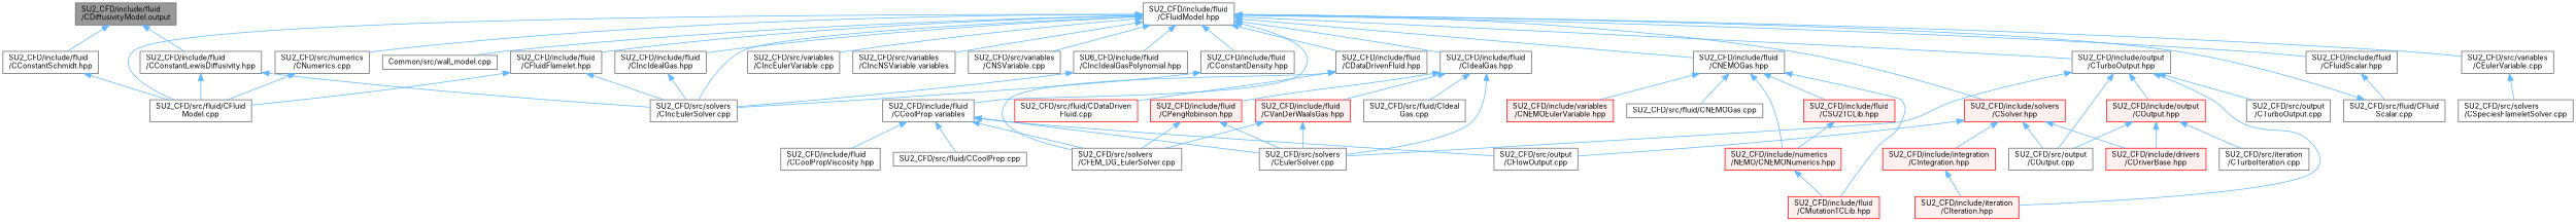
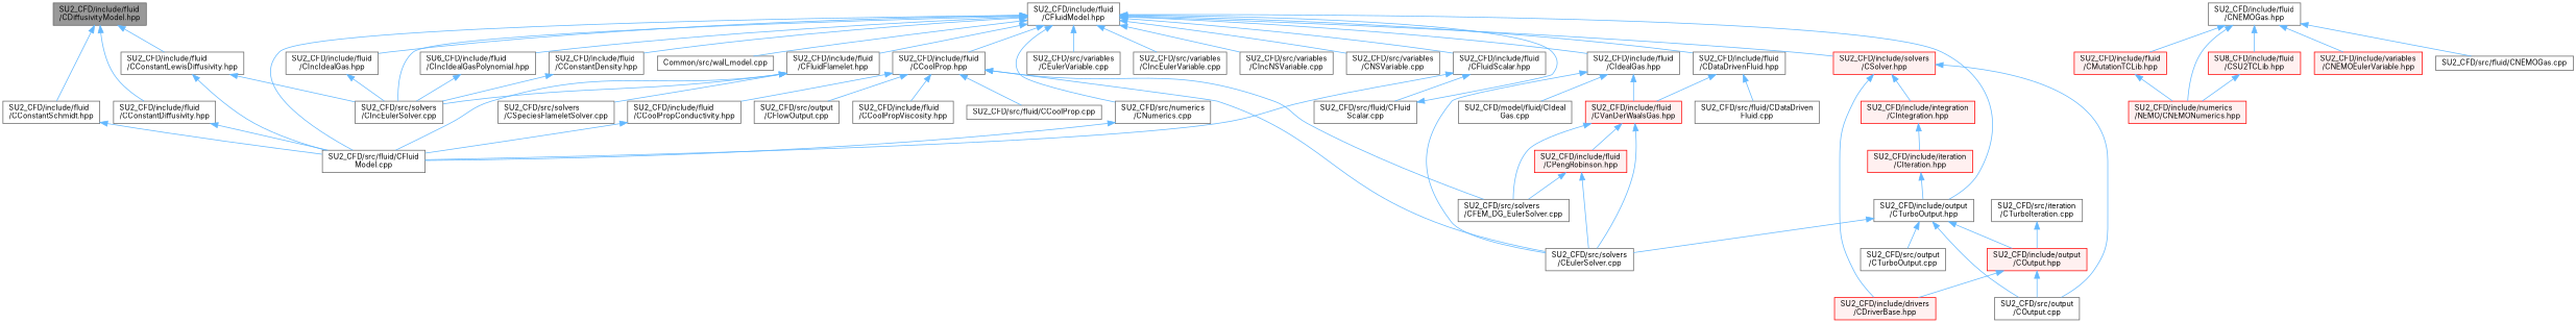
  digraph {
    fontname=Inter
    node [color=grey40 fillcolor=white fontname=Inter fontsize=10 shape=box style=filled]
    edge [color=steelblue1 dir=back fontname=Inter fontsize=10 labelfontname=Helvetica labelfontsize=10 style=solid]
-   n1 [color=gray40 fillcolor=grey60 fontcolor=black height=0.2 label="SU2_CFD/include/fluid\l/CDiffusivityModel.output" width=0.4]
+   n1 [color=gray40 fillcolor=grey60 fontcolor=black height=0.2 label="SU2_CFD/include/fluid\l/CDiffusivityModel.hpp" width=0.4]
+   n2 [height=0.2 label="SU2_CFD/include/fluid\l/CConstantDiffusivity.hpp" width=0.4]
    n3 [height=0.2 label="SU2_CFD/include/fluid\l/CConstantLewisDiffusivity.hpp" width=0.4]
    n4 [height=0.2 label="SU2_CFD/include/fluid\l/CConstantSchmidt.hpp" width=0.4]
    n5 [height=0.2 label="SU2_CFD/src/fluid/CFluid\lModel.cpp" width=0.4]
    n6 [height=0.2 label="SU2_CFD/src/solvers\l/CIncEulerSolver.cpp" width=0.4]
    n7 [height=0.2 label="SU2_CFD/include/fluid\l/CFluidModel.hpp" width=0.4]
    n8 [height=0.2 label="Common/src/wall_model.cpp" width=0.4]
    n9 [height=0.2 label="SU2_CFD/include/fluid\l/CConstantDensity.hpp" width=0.4]
-   n10 [height=0.2 label="SU2_CFD/include/fluid\l/CCoolProp.variables" width=0.4]
+   n10 [height=0.2 label="SU2_CFD/include/fluid\l/CCoolProp.hpp" width=0.4]
    n11 [height=0.2 label="SU2_CFD/include/fluid\l/CDataDrivenFluid.hpp" width=0.4]
    n12 [height=0.2 label="SU2_CFD/include/fluid\l/CFluidFlamelet.hpp" width=0.4]
    n13 [height=0.2 label="SU2_CFD/include/fluid\l/CFluidScalar.hpp" width=0.4]
    n14 [height=0.2 label="SU2_CFD/include/fluid\l/CIdealGas.hpp" width=0.4]
    n15 [height=0.2 label="SU2_CFD/include/fluid\l/CIncIdealGas.hpp" width=0.4]
    n16 [height=0.2 label="SU6_CFD/include/fluid\l/CIncIdealGasPolynomial.hpp" width=0.4]
    n17 [height=0.2 label="SU2_CFD/include/fluid\l/CNEMOGas.hpp" width=0.4]
    n18 [height=0.2 label="SU2_CFD/include/output\l/CTurboOutput.hpp" width=0.4]
    n19 [color=red fillcolor="#FFF0F0" height=0.2 label="SU2_CFD/include/solvers\l/CSolver.hpp" width=0.4]
    n20 [height=0.2 label="SU2_CFD/src/numerics\l/CNumerics.cpp" width=0.4]
    n21 [height=0.2 label="SU2_CFD/src/variables\l/CEulerVariable.cpp" width=0.4]
    n22 [height=0.2 label="SU2_CFD/src/variables\l/CIncEulerVariable.cpp" width=0.4]
-   n23 [height=0.2 label="SU2_CFD/src/variables\l/CIncNSVariable.variables" width=0.4]
+   n23 [height=0.2 label="SU2_CFD/src/variables\l/CIncNSVariable.cpp" width=0.4]
    n24 [height=0.2 label="SU2_CFD/src/variables\l/CNSVariable.cpp" width=0.4]
+   n25 [height=0.2 label="SU2_CFD/include/fluid\l/CCoolPropConductivity.hpp" width=0.4]
    n26 [height=0.2 label="SU2_CFD/include/fluid\l/CCoolPropViscosity.hpp" width=0.4]
    n27 [height=0.2 label="SU2_CFD/src/fluid/CCoolProp.cpp" width=0.4]
    n28 [height=0.2 label="SU2_CFD/src/output\l/CFlowOutput.cpp" width=0.4]
    n29 [height=0.2 label="SU2_CFD/src/solvers\l/CEulerSolver.cpp" width=0.4]
    n30 [height=0.2 label="SU2_CFD/src/solvers\l/CFEM_DG_EulerSolver.cpp" width=0.4]
-   n31 [color=red height=0.2 label="SU2_CFD/src/fluid/CDataDriven\lFluid.cpp" width=0.4]
+   n31 [height=0.2 label="SU2_CFD/src/fluid/CDataDriven\lFluid.cpp" width=0.4]
    n32 [height=0.2 label="SU2_CFD/src/solvers\l/CSpeciesFlameletSolver.cpp" width=0.4]
    n33 [height=0.2 label="SU2_CFD/src/fluid/CFluid\lScalar.cpp" width=0.4]
    n34 [color=red fillcolor="#FFF0F0" height=0.2 label="SU2_CFD/include/fluid\l/CPengRobinson.hpp" width=0.4]
    n35 [color=red fillcolor="#FFF0F0" height=0.2 label="SU2_CFD/include/fluid\l/CVanDerWaalsGas.hpp" width=0.4]
-   n36 [height=0.2 label="SU2_CFD/src/fluid/CIdeal\lGas.cpp" width=0.4]
+   n36 [height=0.2 label="SU2_CFD/model/fluid/CIdeal\lGas.cpp" width=0.4]
    n37 [color=red fillcolor="#FFF0F0" height=0.2 label="SU2_CFD/include/fluid\l/CMutationTCLib.hpp" width=0.4]
    n38 [color=red fillcolor="#FFF0F0" height=0.2 label="SU2_CFD/include/numerics\l/NEMO/CNEMONumerics.hpp" width=0.4]
-   n39 [color=red fillcolor="#FFF0F0" height=0.2 label="SU2_CFD/include/fluid\l/CSU2TCLib.hpp" width=0.4]
+   n39 [color=red fillcolor="#FFF0F0" height=0.2 label="SU8_CFD/include/fluid\l/CSU2TCLib.hpp" width=0.4]
    n40 [color=red fillcolor="#FFF0F0" height=0.2 label="SU2_CFD/include/variables\l/CNEMOEulerVariable.hpp" width=0.4]
    n41 [height=0.2 label="SU2_CFD/src/fluid/CNEMOGas.cpp" width=0.4]
    n42 [color=red fillcolor="#FFF0F0" height=0.2 label="SU2_CFD/include/iteration\l/CIteration.hpp" width=0.4]
    n43 [color=red fillcolor="#FFF0F0" height=0.2 label="SU2_CFD/include/output\l/COutput.hpp" width=0.4]
    n44 [height=0.2 label="SU2_CFD/src/output\l/COutput.cpp" width=0.4]
    n45 [height=0.2 label="SU2_CFD/src/output\l/CTurboOutput.cpp" width=0.4]
    n46 [color=red fillcolor="#FFF0F0" height=0.2 label="SU2_CFD/include/drivers\l/CDriverBase.hpp" width=0.4]
    n47 [color=red fillcolor="#FFF0F0" height=0.2 label="SU2_CFD/include/integration\l/CIntegration.hpp" width=0.4]
    n48 [height=0.2 label="SU2_CFD/src/iteration\l/CTurboIteration.cpp" width=0.4]
+   n1 -> n2
    n1 -> n3
    n1 -> n4
+   n2 -> n5
    n3 -> n5
    n3 -> n6
    n4 -> n5
    n7 -> n5
    n7 -> n6
    n7 -> n8
    n7 -> n9
    n7 -> n10
    n7 -> n11
    n7 -> n12
    n7 -> n13
    n7 -> n14
    n7 -> n15
    n7 -> n16
-   n7 -> n17
    n7 -> n18
    n7 -> n19
    n7 -> n20
    n7 -> n21
    n7 -> n22
    n7 -> n23
    n7 -> n24
    n9 -> n6
+   n10 -> n25
    n10 -> n26
    n10 -> n27
    n10 -> n28
    n10 -> n29
    n10 -> n30
-   n11 -> n30
+   n11 -> n35
    n11 -> n31
    n12 -> n5
    n12 -> n6
-   n21 -> n32
+   n12 -> n32
+   n13 -> n5
    n13 -> n33
    n14 -> n29
-   n14 -> n34
+   n35 -> n34
    n14 -> n35
    n14 -> n36
    n15 -> n6
    n16 -> n6
    n17 -> n37
    n17 -> n38
    n17 -> n39
    n17 -> n40
    n17 -> n41
    n18 -> n29
-   n18 -> n42
+   n42 -> n18
    n18 -> n43
    n18 -> n44
    n18 -> n45
-   n19 -> n28
    n19 -> n44
    n19 -> n46
    n19 -> n47
    n20 -> n5
+   n25 -> n5
    n33 -> n7
    n34 -> n29
    n34 -> n30
    n35 -> n29
    n35 -> n30
-   n38 -> n37
+   n37 -> n38
    n39 -> n38
    n43 -> n44
    n43 -> n46
-   n43 -> n48
+   n48 -> n43
    n47 -> n42
  }
